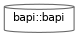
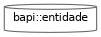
  digraph {
    rankdir=LR
-   n1 [color=grey40 fillcolor=white fontname=Helvetica fontsize=10 height=0.2 label="bapi::bapi" shape=cylinder style=filled width=0.4]
+   n1 [color=grey40 fillcolor=white fontname=Helvetica fontsize=10 height=0.2 label="bapi::entidade" shape=cylinder style=filled width=0.4]
  }
